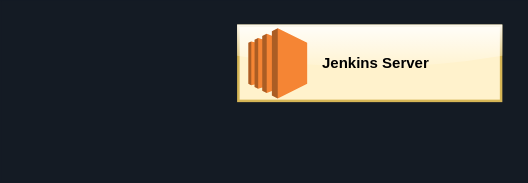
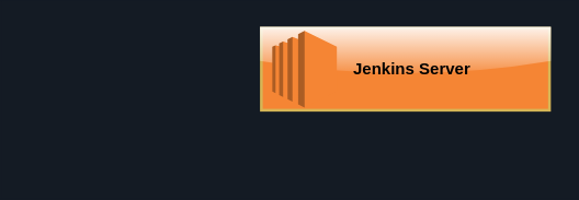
  <mxCell id="0" />
  <mxCell id="1" parent="0" />
  <mxCell id="2" value="" style="group" vertex="1" connectable="0" parent="1"><mxGeometry x="190" y="20" width="210" height="62" as="geometry" /></mxCell>
- <mxCell id="3" value="&lt;b&gt;&amp;nbsp; &amp;nbsp;Jenkins Server&lt;/b&gt;" style="rounded=0;whiteSpace=wrap;html=1;fillColor=#fff2cc;strokeColor=#d6b656;strokeWidth=2;shadow=0;glass=1;movable=1;resizable=1;rotatable=1;deletable=1;editable=1;locked=0;connectable=1;" vertex="1" parent="2"><mxGeometry width="210" height="60" as="geometry" /></mxCell>
+ <mxCell id="3" value="&lt;b&gt;&amp;nbsp; &amp;nbsp;Jenkins Server&lt;/b&gt;" style="rounded=0;whiteSpace=wrap;html=1;fillColor=#f58534;strokeColor=#d6b656;strokeWidth=2;shadow=0;glass=1;movable=1;resizable=1;rotatable=1;deletable=1;editable=1;locked=0;connectable=1;" vertex="1" parent="2"><mxGeometry width="210" height="60" as="geometry" /></mxCell>
  <mxCell id="4" value="" style="outlineConnect=0;dashed=0;verticalLabelPosition=bottom;verticalAlign=top;align=center;html=1;shape=mxgraph.aws3.ec2;fillColor=#F58534;gradientColor=none;" vertex="1" parent="2"><mxGeometry x="8" y="2" width="47" height="56" as="geometry" /></mxCell>
  <mxCell id="5" value="" style="shape=image;html=1;verticalAlign=top;verticalLabelPosition=bottom;labelBackgroundColor=#ffffff;imageAspect=0;aspect=fixed;image=https://cdn4.iconfinder.com/data/icons/socialcones/508/Gitlab-128.png" vertex="1" parent="1"><mxGeometry x="20" y="57" width="66.5" height="66.5" as="geometry" /></mxCell>
